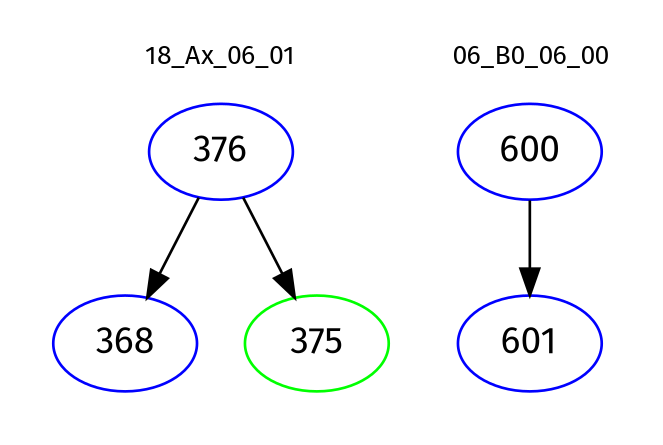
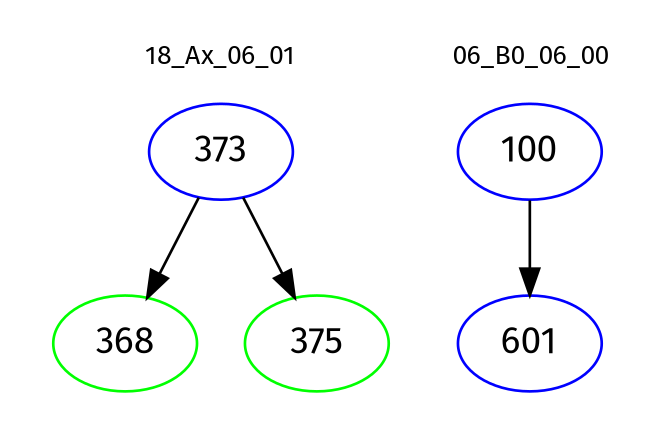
  digraph {
    fontname="Fira Sans"
    node [color=blue fontname="Fira Sans"]
    edge [color=black fontname="Fira Sans"]
-   n1 [label=376]
-   n2 [label=368]
+   n1 [label=373]
+   n2 [color=green label=368]
    n3 [color=green label=375]
-   n4 [label=600]
+   n4 [label=100]
    n5 [label=601]
    subgraph cluster_1 {
      color=white
      fontsize=10
      label="18_Ax_06_01"
      n1
      n2
      n3
    }
    subgraph cluster_2 {
      color=white
      fontsize=10
      label="06_B0_06_00"
      n4
      n5
    }
    n1 -> n2
    n1 -> n3
    n4 -> n5
  }
